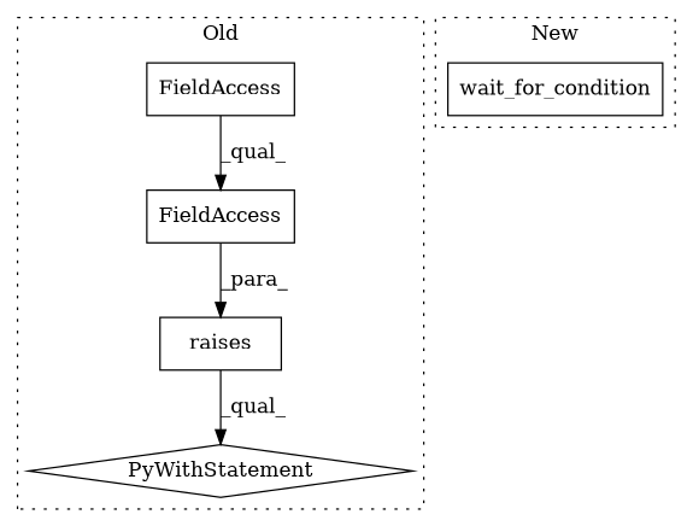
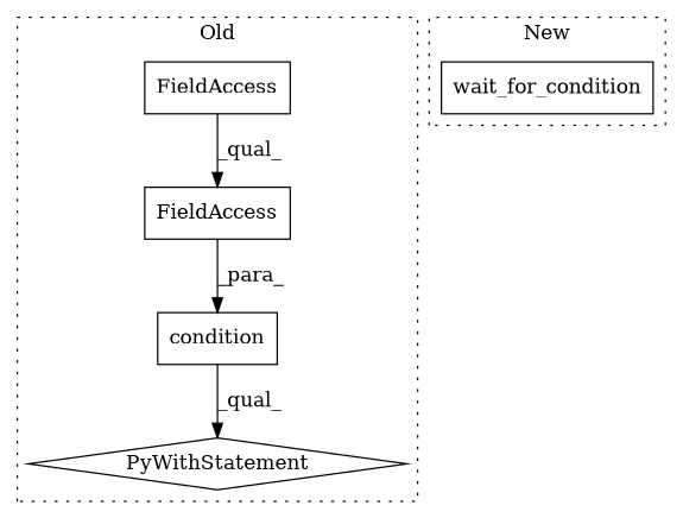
  digraph {
    node [a=32 s=1244 shape=box]
-   n1 [l="7,1" label=raises s="1237,1274"]
+   n1 [l="7,1" label=condition s="1237,1274"]
    n2 [a=22 l=30 label=FieldAccess]
    n3 [a=22 l=14 label=FieldAccess]
    n4 [a=104 l="10,2" label=PyWithStatement s="1220,1275" shape=diamond]
    n5 [l="19,1" label=wait_for_condition s="1170,1250"]
    subgraph cluster_1 {
      label=Old
      style=dotted
      n1
      n2
      n3
      n4
    }
    subgraph cluster_2 {
      label=New
      style=dotted
      n5
    }
    n1 -> n4 [label=_qual_]
    n2 -> n1 [label=_para_]
    n3 -> n2 [label=_qual_]
  }
